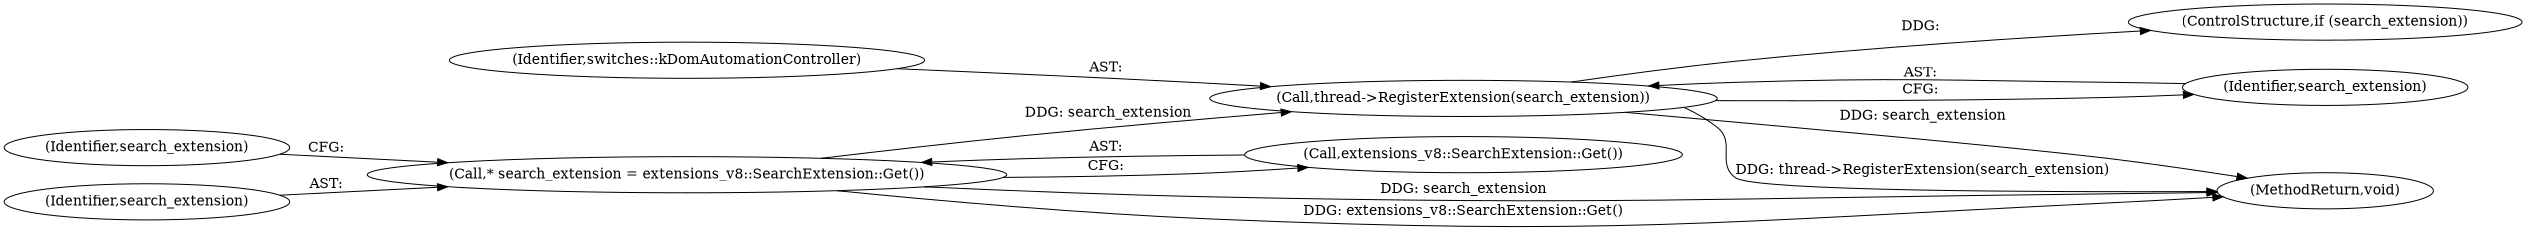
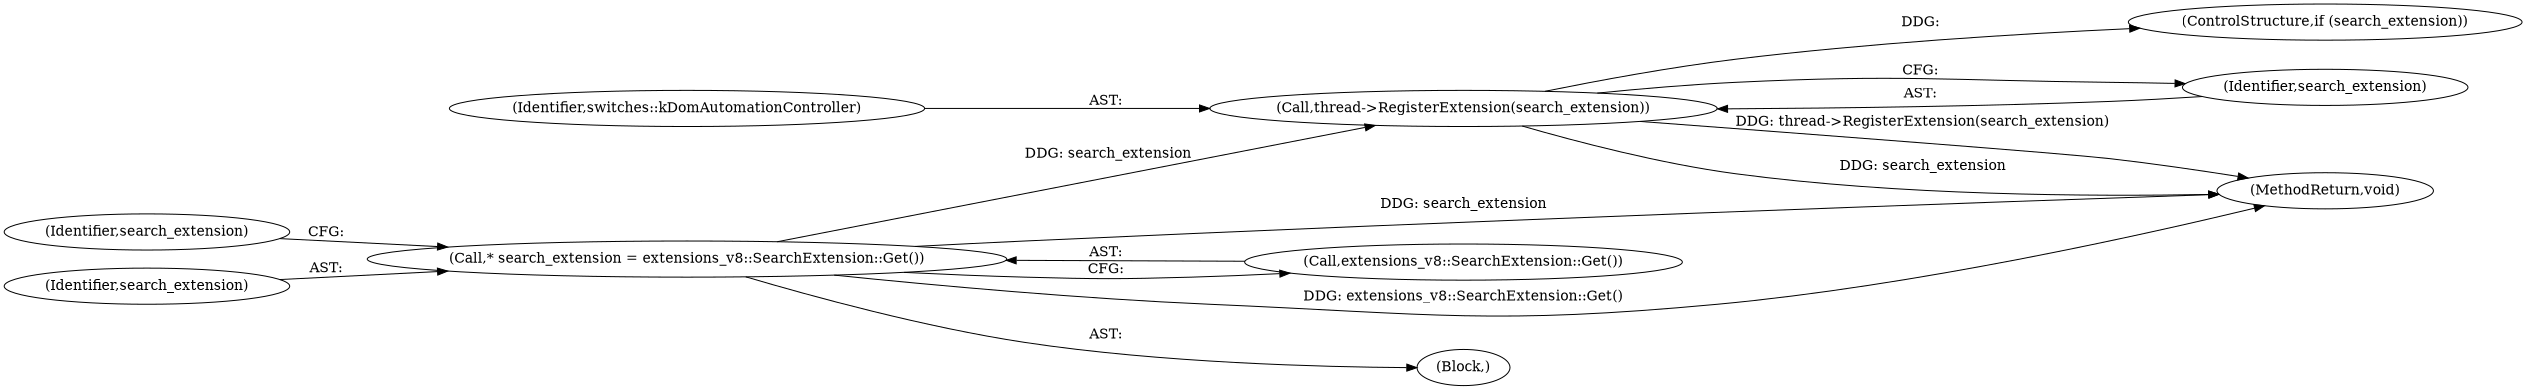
  digraph {
    rankdir=LR
    n1 [label="(Call,thread->RegisterExtension(search_extension))"]
    n2 [label="(Identifier,search_extension)"]
    n3 [label="(MethodReturn,void)"]
    n4 [label="(ControlStructure,if (search_extension))"]
    n5 [label="(Call,* search_extension = extensions_v8::SearchExtension::Get())"]
+   n6 [label="(Block,)"]
    n7 [label="(Call,extensions_v8::SearchExtension::Get())"]
    n8 [label="(Identifier,search_extension)"]
    n9 [label="(Identifier,switches::kDomAutomationController)"]
    n10 [label="(Identifier,search_extension)"]
    n1 -> n2 [label="CFG: "]
    n1 -> n3 [label="DDG: search_extension"]
    n1 -> n3 [label="DDG: thread->RegisterExtension(search_extension)"]
    n1 -> n4 [label="DDG: "]
    n2 -> n1 [label="AST: "]
    n5 -> n1 [label="DDG: search_extension"]
    n5 -> n3 [label="DDG: search_extension"]
    n5 -> n3 [label="DDG: extensions_v8::SearchExtension::Get()"]
+   n5 -> n6 [label="AST: "]
    n5 -> n7 [label="CFG: "]
    n7 -> n5 [label="AST: "]
    n8 -> n5 [label="CFG: "]
    n9 -> n1 [label="AST: "]
    n10 -> n5 [label="AST: "]
  }
